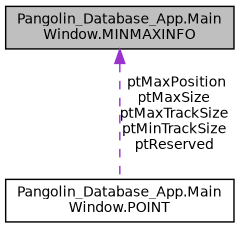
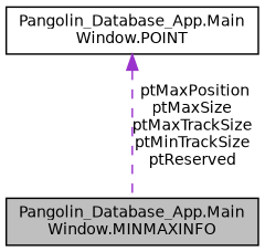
  digraph {
    node [color=black fontname=Helvetica fontsize=10 shape=record style=filled]
    n1 [fillcolor=grey75 fontcolor=black height=0.2 label="Pangolin_Database_App.Main\lWindow.MINMAXINFO" width=0.4]
    n2 [fillcolor=white height=0.2 label="Pangolin_Database_App.Main\lWindow.POINT" width=0.4]
-   n1 -> n2 [color=darkorchid3 dir=back fontname=Helvetica fontsize=10 label=" ptMaxPosition\nptMaxSize\nptMaxTrackSize\nptMinTrackSize\nptReserved" labelfontname=Helvetica labelfontsize=10 style=dashed]
+   n2 -> n1 [color=darkorchid3 dir=back fontname=Helvetica fontsize=10 label=" ptMaxPosition\nptMaxSize\nptMaxTrackSize\nptMinTrackSize\nptReserved" labelfontname=Helvetica labelfontsize=10 style=dashed]
  }
